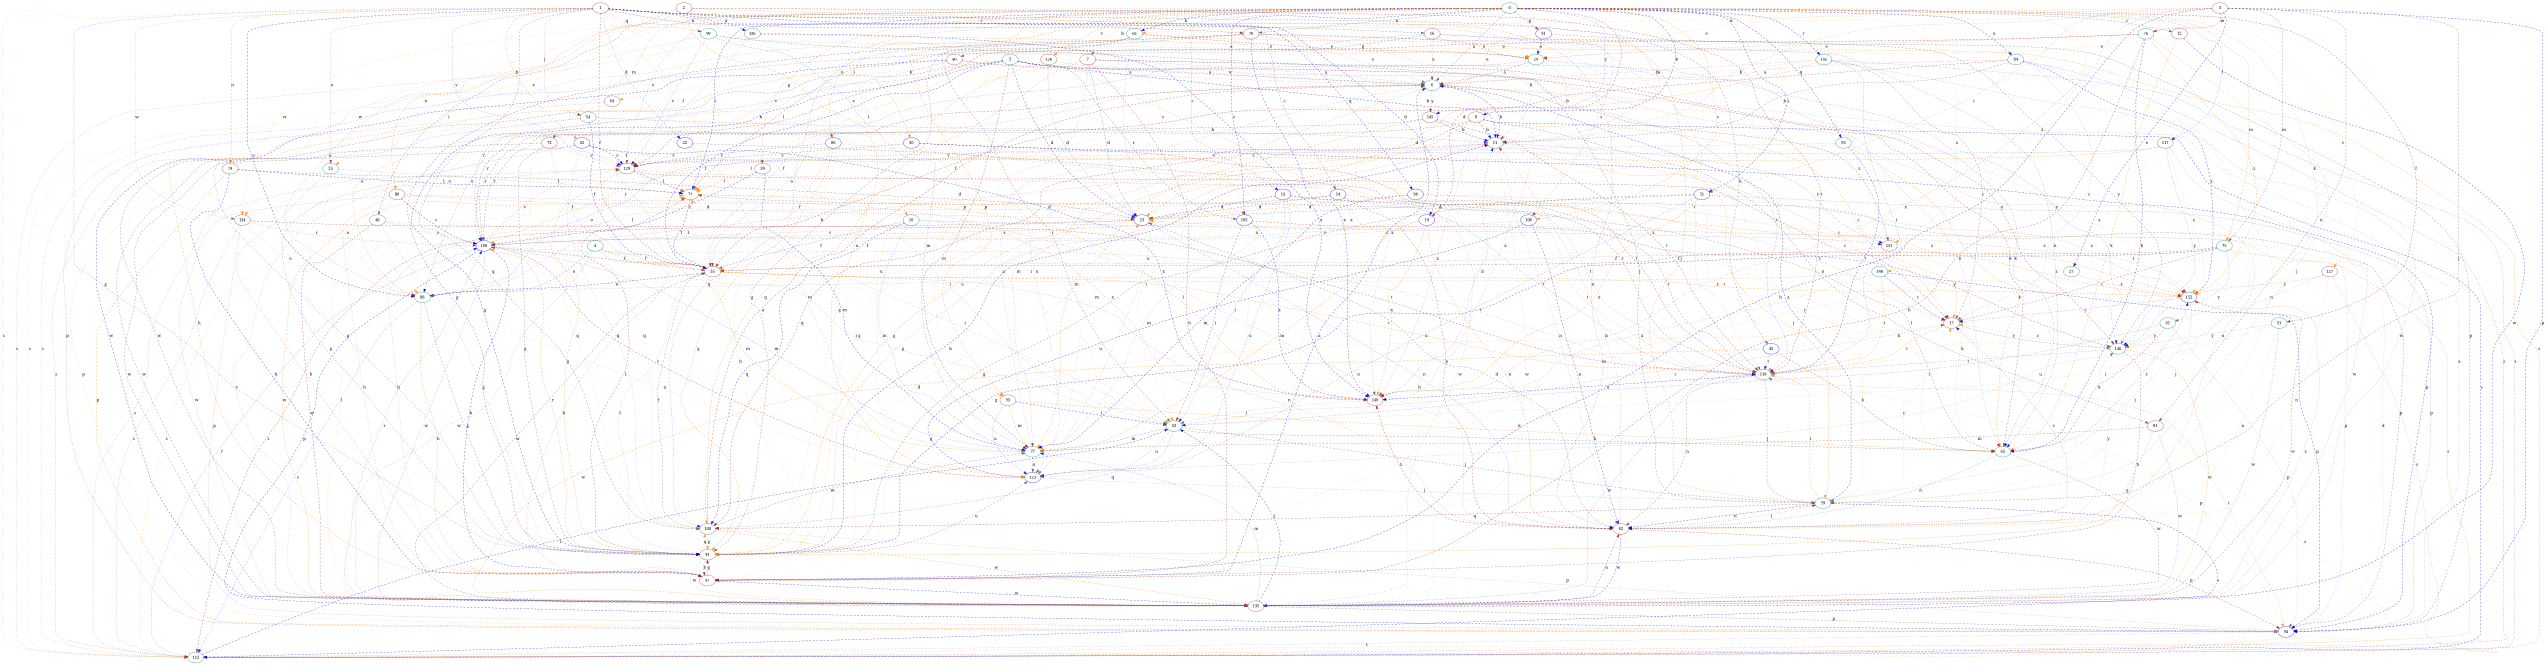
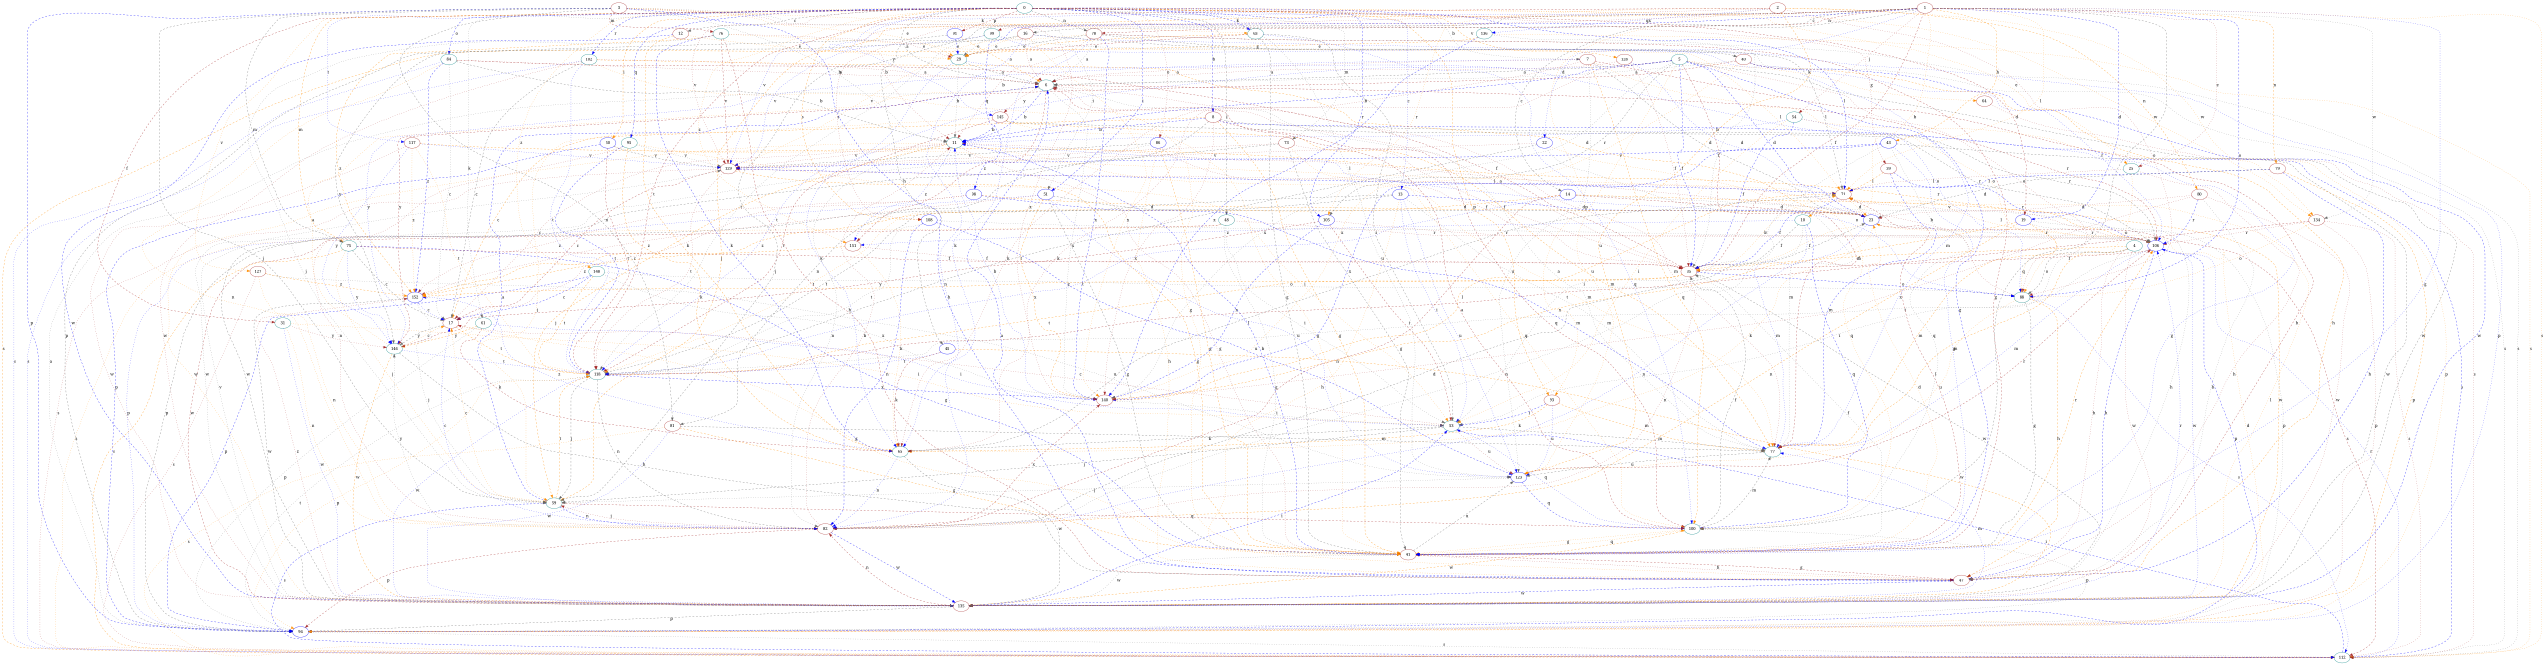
  strict digraph {
    fontname="Noto Serif"
    node [color=teal fontname="Noto Serif"]
    edge [color=blue fontname="Noto Serif" style=dotted]
    0
    6
    7 [color=brown]
    8 [color=brown]
    12 [color=brown]
    13 [color=blue]
    19 [color=blue]
    25
    31
    39 [color=brown]
    48
    50 [color=blue]
    51 [color=blue]
    61
    63
    71 [color=brown]
    73 [color=brown]
    75
    78 [color=brown]
    84
    86 [color=blue]
    91 [color=blue]
    93 [color=brown]
    95
    102
    105 [color=blue]
    108 [color=blue]
    117 [color=brown]
    127 [color=brown]
    128 [color=brown]
    129 [color=brown]
    134 [color=brown]
    145 [color=brown]
    148
    151 [color=brown]
    11
    140 [color=brown]
    77
    106 [color=blue]
    88
    100
    123 [color=blue]
    47 [color=brown]
    23 [color=blue]
    65
    146
    41 [color=brown]
    112
    81 [color=brown]
    17 [color=brown]
    29
    135 [color=brown]
    118
    94 [color=blue]
    53
    82 [color=brown]
    152 [color=blue]
    35 [color=brown]
    59
    1 [color=brown]
    10
    14 [color=blue]
    16 [color=brown]
    22 [color=blue]
    43 [color=blue]
    45 [color=blue]
    54
    79 [color=brown]
    98 [color=blue]
    99
    40 [color=brown]
    2 [color=brown]
    80 [color=brown]
    136
    3 [color=brown]
-   27
    76
    4
    5
    64 [color=brown]
    0 -> 6 [color=gray40 label=a style=dashed]
    0 -> 7 [color=gray40 label=b]
    0 -> 8 [label=b style=dashed]
    0 -> 12 [color=gray40 label=c style=dashed]
    0 -> 13 [label=c]
    0 -> 19 [color=brown label=d style=dashed]
    0 -> 25 [color=darkorange label=e]
    0 -> 31 [color=brown label=f style=dashed]
    0 -> 39 [color=brown label=g]
    0 -> 48 [color=gray40 label=i style=dashed]
    0 -> 50 [color=darkorange label=i style=dashed]
    0 -> 51 [label=i style=dashed]
    0 -> 61 [color=gray40 label=k]
    0 -> 63 [label=k style=dashed]
    0 -> 71 [label=l style=dashed]
    0 -> 73 [color=gray40 label=m]
    0 -> 75 [color=darkorange label=m style=dashed]
    0 -> 78 [color=gray40 label=n style=dashed]
    0 -> 84 [label=o style=dashed]
    0 -> 86 [color=brown label=o]
    0 -> 91 [color=brown label=p style=dashed]
    0 -> 93 [color=darkorange label=p style=dashed]
    0 -> 95 [label=q style=dashed]
    0 -> 102 [label=r style=dashed]
    0 -> 105 [label=r style=dashed]
    0 -> 108 [color=darkorange label=s style=dashed]
    0 -> 117 [label=t]
    0 -> 127 [color=darkorange label=v]
    0 -> 128 [color=darkorange label=v style=dashed]
    0 -> 129 [color=brown label=v]
    0 -> 134 [color=darkorange label=w]
    0 -> 145 [label=y]
    0 -> 148 [color=darkorange label=z]
    0 -> 151 [color=darkorange label=z]
    6 -> 145 [color=brown label=y]
    6 -> 151 [color=brown label=z style=dashed]
    6 -> 11 [label=b style=dashed]
    6 -> 140 [color=gray40 label=x]
    6 -> 77 [color=brown label=m]
    6 -> 106 [color=brown label=r style=dashed]
    7 -> 6 [color=brown label=a]
    7 -> 88 [color=darkorange label=o]
    7 -> 100 [color=darkorange label=q style=dashed]
    7 -> 123 [color=gray40 label=u]
    7 -> 47 [color=brown label=h style=dashed]
    7 -> 23 [color=gray40 label=d style=dashed]
-   7 -> 65 [color=brown label=k style=dashed]
+   7 -> 65 [color=brown label=k]
    7 -> 146 [label=y]
    8 -> 11 [label=b style=dashed]
    8 -> 140 [color=brown label=x]
    8 -> 106 [color=gray40 label=r style=dashed]
    8 -> 100 [color=brown label=q style=dashed]
    8 -> 41 [color=darkorange label=g style=dashed]
    8 -> 112 [label=s style=dashed]
    8 -> 81 [color=gray40 label=n style=dashed]
    8 -> 17 [color=darkorange label=c style=dashed]
    12 -> 65 [color=darkorange label=k style=dashed]
    12 -> 29 [color=darkorange label=e]
    12 -> 135 [label=w style=dashed]
    13 -> 77 [color=gray40 label=m]
    13 -> 123 [label=u]
    13 -> 47 [color=darkorange label=h]
    13 -> 23 [label=d style=dashed]
    13 -> 118 [color=gray40 label=t style=dashed]
    13 -> 94 [color=gray40 label=p style=dashed]
    13 -> 53 [label=i]
    19 -> 140 [color=darkorange label=x style=dashed]
    19 -> 77 [color=darkorange label=m style=dashed]
    19 -> 106 [color=gray40 label=r]
    19 -> 94 [color=gray40 label=p]
    19 -> 82 [color=darkorange label=n style=dashed]
    25 -> 71 [color=brown label=l]
    25 -> 88 [color=darkorange label=o]
    25 -> 47 [color=brown label=h]
    31 -> 146 [color=brown label=y]
    31 -> 135 [label=w]
    31 -> 53 [color=darkorange label=i]
    31 -> 82 [color=darkorange label=n]
    39 -> 71 [color=darkorange label=l style=dashed]
    39 -> 77 [label=m style=dashed]
    39 -> 106 [label=r style=dashed]
    48 -> 106 [color=brown label=r]
    48 -> 41 [color=gray40 label=g]
    48 -> 112 [color=darkorange label=s]
    48 -> 135 [color=brown label=w style=dashed]
    48 -> 53 [color=gray40 label=i]
    50 -> 71 [color=darkorange label=l]
    50 -> 129 [color=gray40 label=v style=dashed]
    50 -> 118 [color=brown label=t style=dashed]
    50 -> 94 [label=p style=dashed]
    51 -> 140 [color=darkorange label=x style=dashed]
    51 -> 123 [label=u]
    51 -> 23 [color=gray40 label=d style=dashed]
    51 -> 41 [color=gray40 label=g style=dashed]
    51 -> 118 [color=darkorange label=t]
    51 -> 94 [label=p]
    51 -> 152 [color=brown label=z]
    61 -> 65 [color=brown label=k style=dashed]
    61 -> 146 [color=darkorange label=y style=dashed]
    61 -> 94 [color=gray40 label=p]
    61 -> 53 [label=i]
    63 -> 100 [label=q]
    63 -> 123 [color=gray40 label=u]
    63 -> 41 [color=gray40 label=g style=dashed]
    63 -> 112 [color=darkorange label=s style=dashed]
    63 -> 29 [color=brown label=e style=dashed]
    63 -> 53 [color=gray40 label=i style=dashed]
    71 -> 23 [color=darkorange label=d]
    71 -> 35 [label=f style=dashed]
    73 -> 129 [color=brown label=v]
    73 -> 100 [color=darkorange label=q]
    73 -> 41 [color=gray40 label=g style=dashed]
    73 -> 135 [color=gray40 label=w style=dashed]
    73 -> 35 [color=brown label=f]
    75 -> 146 [label=y]
    75 -> 41 [label=g style=dashed]
    75 -> 112 [color=darkorange label=s style=dashed]
    75 -> 17 [color=gray40 label=c style=dashed]
    75 -> 35 [color=brown label=f style=dashed]
    75 -> 59 [color=darkorange label=j]
    78 -> 6 [color=gray40 label=a]
    78 -> 71 [color=gray40 label=l style=dashed]
    78 -> 129 [color=darkorange label=v]
    78 -> 11 [color=brown label=b]
    78 -> 140 [label=x style=dashed]
    78 -> 65 [label=k]
    78 -> 41 [color=brown label=g style=dashed]
    78 -> 112 [color=gray40 label=s]
    78 -> 29 [color=gray40 label=e style=dashed]
    84 -> 6 [color=brown label=a]
    84 -> 11 [color=gray40 label=b style=dashed]
    84 -> 112 [label=s]
    84 -> 17 [color=gray40 label=c]
    84 -> 82 [color=darkorange label=n]
    84 -> 152 [label=z style=dashed]
    84 -> 35 [color=brown label=f style=dashed]
    86 -> 129 [color=gray40 label=v style=dashed]
    86 -> 47 [color=darkorange label=h]
    86 -> 41 [color=darkorange label=g style=dashed]
    86 -> 135 [color=gray40 label=w]
    86 -> 35 [color=brown label=f]
    91 -> 6 [color=darkorange label=a style=dashed]
    91 -> 29 [label=e style=dashed]
    91 -> 94 [color=gray40 label=p style=dashed]
    93 -> 77 [color=darkorange label=m style=dashed]
    93 -> 123 [label=u]
    93 -> 65 [color=darkorange label=k style=dashed]
    93 -> 53 [label=i style=dashed]
    95 -> 129 [color=gray40 label=v]
    95 -> 65 [color=darkorange label=k style=dashed]
    95 -> 118 [label=t style=dashed]
    95 -> 53 [color=darkorange label=i]
    95 -> 82 [color=brown label=n]
    102 -> 6 [color=brown label=a]
    102 -> 23 [color=darkorange label=d style=dashed]
    102 -> 41 [color=darkorange label=g]
    102 -> 112 [label=s]
    102 -> 17 [color=gray40 label=c style=dashed]
    102 -> 135 [color=brown label=w]
    102 -> 118 [label=t]
    105 -> 140 [label=x style=dashed]
    105 -> 106 [color=brown label=r]
    105 -> 146 [color=brown label=y style=dashed]
    105 -> 53 [color=brown label=i style=dashed]
    108 -> 106 [color=gray40 label=r]
    108 -> 123 [label=u style=dashed]
    108 -> 118 [color=gray40 label=t]
    108 -> 82 [label=n style=dashed]
    117 -> 129 [label=v]
    117 -> 106 [color=darkorange label=r style=dashed]
    117 -> 146 [label=y]
    117 -> 135 [color=brown label=w]
    117 -> 118 [color=darkorange label=t]
    117 -> 152 [color=darkorange label=z]
    127 -> 123 [color=gray40 label=u]
    127 -> 112 [color=brown label=s]
    127 -> 82 [color=darkorange label=n]
    127 -> 152 [color=darkorange label=z style=dashed]
    128 -> 6 [color=brown label=a]
    128 -> 23 [label=d]
    128 -> 35 [color=brown label=f]
    129 -> 71 [label=l style=dashed]
    129 -> 41 [color=darkorange label=g style=dashed]
    129 -> 112 [color=brown label=s]
    129 -> 17 [color=brown label=c style=dashed]
    129 -> 118 [color=brown label=t]
    134 -> 106 [color=brown label=r]
    134 -> 88 [color=darkorange label=o]
    134 -> 112 [color=brown label=s]
    134 -> 118 [color=brown label=t style=dashed]
    134 -> 94 [color=brown label=p]
    145 -> 11 [label=b style=dashed]
    145 -> 77 [color=darkorange label=m style=dashed]
    145 -> 106 [color=gray40 label=r style=dashed]
    145 -> 41 [color=darkorange label=g]
    145 -> 118 [color=brown label=t style=dashed]
    145 -> 59 [color=darkorange label=j]
    148 -> 140 [color=gray40 label=x]
    148 -> 88 [color=gray40 label=o]
    148 -> 17 [label=c style=dashed]
    148 -> 118 [color=darkorange label=t style=dashed]
    148 -> 94 [label=p style=dashed]
    151 -> 65 [color=darkorange label=k]
    151 -> 152 [color=darkorange label=z style=dashed]
    151 -> 35 [color=brown label=f]
    11 -> 129 [color=brown label=v]
    11 -> 151 [label=z]
    11 -> 77 [color=darkorange label=m]
    11 -> 88 [label=o]
    11 -> 41 [color=brown label=g]
    11 -> 17 [color=brown label=c]
    11 -> 135 [color=darkorange label=w]
    11 -> 82 [color=gray40 label=n]
    11 -> 59 [color=darkorange label=j style=dashed]
    140 -> 71 [color=darkorange label=l style=dashed]
    140 -> 11 [label=b]
    140 -> 53 [color=gray40 label=i]
    77 -> 6 [color=gray40 label=a]
    77 -> 123 [color=gray40 label=u style=dashed]
    106 -> 71 [color=darkorange label=l]
    106 -> 129 [color=brown label=v]
    106 -> 77 [label=m]
    106 -> 47 [label=h style=dashed]
    106 -> 135 [label=w]
    106 -> 118 [color=gray40 label=t]
    106 -> 94 [label=p style=dashed]
    106 -> 35 [color=brown label=f style=dashed]
    88 -> 11 [color=brown label=b]
    88 -> 123 [color=darkorange label=u]
    88 -> 47 [color=darkorange label=h style=dashed]
    88 -> 41 [color=gray40 label=g style=dashed]
    88 -> 112 [label=s]
    100 -> 6 [color=brown label=a style=dashed]
    100 -> 77 [color=gray40 label=m style=dashed]
    100 -> 41 [color=darkorange label=g]
    100 -> 135 [color=darkorange label=w style=dashed]
    100 -> 94 [color=gray40 label=p]
    100 -> 35 [color=gray40 label=f style=dashed]
    123 -> 106 [color=brown label=r style=dashed]
+   123 -> 100 [label=q style=dashed]
    123 -> 59 [color=gray40 label=j]
    47 -> 6 [label=a style=dashed]
    47 -> 41 [color=brown label=g style=dashed]
    47 -> 135 [label=w style=dashed]
    23 -> 106 [color=gray40 label=r]
    23 -> 65 [color=darkorange label=k]
    23 -> 112 [color=brown label=s style=dashed]
    23 -> 82 [label=n]
    23 -> 35 [color=darkorange label=f]
    65 -> 71 [color=gray40 label=l style=dashed]
    65 -> 135 [color=gray40 label=w style=dashed]
    65 -> 82 [label=n]
    65 -> 152 [label=z]
    146 -> 6 [color=darkorange label=a]
    146 -> 47 [color=gray40 label=h style=dashed]
    146 -> 17 [color=darkorange label=c]
    146 -> 135 [color=darkorange label=w style=dashed]
    146 -> 118 [label=t]
    41 -> 71 [color=brown label=l style=dashed]
    41 -> 11 [label=b style=dashed]
    41 -> 106 [color=darkorange label=r style=dashed]
    41 -> 100 [color=darkorange label=q]
    41 -> 123 [color=gray40 label=u style=dashed]
    41 -> 47 [color=brown label=h]
    41 -> 23 [color=darkorange label=d]
    41 -> 135 [color=gray40 label=w]
    41 -> 35 [color=gray40 label=f]
    112 -> 106 [label=r]
    112 -> 53 [label=i style=dashed]
    81 -> 77 [color=gray40 label=m style=dashed]
    81 -> 41 [color=darkorange label=g style=dashed]
    81 -> 112 [color=darkorange label=s]
    81 -> 135 [label=w]
    17 -> 146 [color=gray40 label=y style=dashed]
    17 -> 41 [color=darkorange label=g]
    17 -> 118 [color=darkorange label=t style=dashed]
    29 -> 6 [color=gray40 label=a style=dashed]
    29 -> 11 [color=gray40 label=b]
    29 -> 88 [label=o]
    29 -> 65 [label=k]
    135 -> 71 [color=darkorange label=l]
    135 -> 129 [color=gray40 label=v]
    135 -> 77 [label=m]
    135 -> 106 [label=r]
    135 -> 94 [color=gray40 label=p style=dashed]
    135 -> 53 [label=i style=dashed]
    135 -> 82 [color=brown label=n style=dashed]
    135 -> 152 [color=brown label=z]
    118 -> 140 [label=x style=dashed]
    118 -> 135 [label=w]
    118 -> 94 [color=darkorange label=p]
    118 -> 82 [color=gray40 label=n style=dashed]
    118 -> 59 [color=gray40 label=j style=dashed]
    94 -> 6 [color=gray40 label=a]
    94 -> 23 [color=darkorange label=d]
    94 -> 112 [color=gray40 label=s]
    94 -> 118 [color=gray40 label=t]
    53 -> 77 [color=gray40 label=m style=dashed]
    53 -> 100 [label=q]
    53 -> 123 [color=brown label=u]
    53 -> 65 [color=gray40 label=k style=dashed]
    53 -> 17 [color=brown label=c]
    53 -> 59 [color=gray40 label=j style=dashed]
    82 -> 11 [color=brown label=b]
    82 -> 140 [color=brown label=x style=dashed]
    82 -> 23 [color=gray40 label=d style=dashed]
    82 -> 146 [color=gray40 label=y]
    82 -> 17 [label=c]
    82 -> 135 [label=w style=dashed]
    82 -> 94 [color=brown label=p style=dashed]
    82 -> 59 [color=brown label=j]
    152 -> 17 [label=c]
    152 -> 135 [color=gray40 label=w style=dashed]
    152 -> 59 [color=gray40 label=j]
    35 -> 6 [color=brown label=a]
    35 -> 71 [color=darkorange label=l]
    35 -> 88 [label=o style=dashed]
    35 -> 135 [color=gray40 label=w style=dashed]
    35 -> 118 [color=darkorange label=t style=dashed]
    35 -> 82 [color=brown label=n]
    35 -> 152 [color=darkorange label=z style=dashed]
    59 -> 6 [label=a style=dashed]
    59 -> 100 [color=brown label=q style=dashed]
    59 -> 112 [label=s style=dashed]
    59 -> 17 [color=darkorange label=c]
    59 -> 118 [color=darkorange label=t style=dashed]
    59 -> 82 [label=n style=dashed]
    1 -> 19 [label=d style=dashed]
    1 -> 25 [color=brown label=e]
    1 -> 71 [color=darkorange label=l]
    1 -> 78 [color=brown label=n style=dashed]
    1 -> 108 [color=brown label=s]
    1 -> 129 [label=v]
    1 -> 134 [color=gray40 label=w]
    1 -> 88 [label=o style=dashed]
    1 -> 100 [color=gray40 label=q style=dashed]
    1 -> 41 [label=g]
    1 -> 112 [color=darkorange label=s]
    1 -> 35 [color=brown label=f style=dashed]
    1 -> 59 [color=darkorange label=j style=dashed]
    1 -> 10 [color=darkorange label=b]
    1 -> 14 [color=gray40 label=c style=dashed]
    1 -> 16 [color=gray40 label=c style=dashed]
    1 -> 22 [label=d]
    1 -> 43 [color=darkorange label=h style=dashed]
    1 -> 45 [color=gray40 label=h style=dashed]
    1 -> 54 [color=brown label=j]
    1 -> 79 [color=darkorange label=n style=dashed]
    1 -> 98 [label=q style=dashed]
    1 -> 99 [color=brown label=q]
    10 -> 151 [label=z]
    10 -> 77 [label=m]
    10 -> 100 [label=q style=dashed]
    10 -> 82 [color=gray40 label=n]
    10 -> 35 [color=gray40 label=f style=dashed]
    14 -> 47 [color=gray40 label=h]
    14 -> 23 [color=brown label=d style=dashed]
    14 -> 135 [color=darkorange label=w style=dashed]
    14 -> 118 [label=t]
    14 -> 82 [color=brown label=n style=dashed]
    14 -> 152 [color=darkorange label=z style=dashed]
    16 -> 6 [color=brown label=a]
    16 -> 140 [color=darkorange label=x]
    16 -> 146 [color=gray40 label=y style=dashed]
    16 -> 29 [color=darkorange label=e]
    16 -> 118 [color=gray40 label=t]
    16 -> 94 [label=p]
    16 -> 82 [label=n]
    16 -> 40 [color=gray40 label=g style=dashed]
    22 -> 129 [color=brown label=v]
    22 -> 77 [color=gray40 label=m]
    22 -> 100 [color=darkorange label=q]
    22 -> 118 [color=gray40 label=t style=dashed]
    43 -> 129 [label=v style=dashed]
    43 -> 140 [label=x style=dashed]
    43 -> 100 [color=gray40 label=q]
    43 -> 41 [label=g]
    43 -> 135 [color=gray40 label=w style=dashed]
    43 -> 53 [color=gray40 label=i]
    45 -> 65 [color=brown label=k style=dashed]
    45 -> 135 [color=darkorange label=w style=dashed]
    45 -> 118 [label=t]
    54 -> 11 [label=b]
    54 -> 41 [label=g]
    54 -> 94 [color=darkorange label=p]
    54 -> 53 [color=darkorange label=i]
    54 -> 35 [label=f style=dashed]
    79 -> 71 [label=l style=dashed]
    79 -> 47 [label=h style=dashed]
    79 -> 23 [color=gray40 label=d style=dashed]
    79 -> 94 [color=darkorange label=p style=dashed]
    98 -> 77 [label=m style=dashed]
    98 -> 23 [color=darkorange label=d style=dashed]
    98 -> 17 [color=brown label=c]
    98 -> 152 [color=brown label=z]
    99 -> 129 [label=v]
    99 -> 77 [label=m]
    99 -> 112 [color=gray40 label=s]
    99 -> 29 [color=gray40 label=e]
    99 -> 59 [color=gray40 label=j style=dashed]
    40 -> 6 [color=gray40 label=a]
    40 -> 140 [color=darkorange label=x]
    40 -> 106 [label=r]
    40 -> 47 [color=darkorange label=h style=dashed]
    40 -> 146 [color=brown label=y style=dashed]
    40 -> 135 [label=w style=dashed]
    2 -> 93 [color=darkorange label=p]
    2 -> 105 [color=darkorange label=r]
    2 -> 134 [color=darkorange label=w]
    2 -> 11 [color=brown label=b]
    2 -> 88 [color=brown label=o]
    2 -> 123 [color=darkorange label=u style=dashed]
    2 -> 118 [color=brown label=t style=dashed]
    2 -> 80 [color=darkorange label=n style=dashed]
    2 -> 136 [label=x]
    80 -> 140 [color=brown label=x]
    80 -> 106 [label=r style=dashed]
    80 -> 47 [color=gray40 label=h]
    80 -> 23 [color=brown label=d]
    80 -> 135 [color=brown label=w]
    136 -> 140 [label=x style=dashed]
    136 -> 112 [color=darkorange label=s]
    136 -> 29 [color=darkorange label=e style=dashed]
    136 -> 35 [color=gray40 label=f]
    3 -> 51 [color=gray40 label=i]
    3 -> 63 [color=darkorange label=k]
    3 -> 75 [color=gray40 label=m style=dashed]
    3 -> 11 [color=gray40 label=b]
    3 -> 140 [color=brown label=x]
    3 -> 47 [label=h style=dashed]
    3 -> 81 [color=gray40 label=n style=dashed]
    3 -> 29 [color=darkorange label=e]
    3 -> 94 [label=p style=dashed]
    3 -> 59 [color=gray40 label=j style=dashed]
-   3 -> 27 [label=e style=dashed]
    3 -> 76 [color=brown label=m style=dashed]
-   27 -> 77 [color=darkorange label=m]
-   27 -> 152 [color=brown label=z]
    76 -> 71 [color=darkorange label=l]
    76 -> 129 [color=brown label=v style=dashed]
    76 -> 47 [color=brown label=h style=dashed]
    76 -> 65 [label=k style=dashed]
    76 -> 29 [color=brown label=e]
    76 -> 152 [color=darkorange label=z style=dashed]
    76 -> 59 [color=gray40 label=j]
    4 -> 77 [color=darkorange label=m style=dashed]
    4 -> 88 [color=gray40 label=o style=dashed]
    4 -> 47 [color=brown label=h]
    4 -> 135 [color=brown label=w]
    4 -> 53 [color=gray40 label=i]
    4 -> 35 [color=darkorange label=f style=dashed]
    5 -> 6 [color=gray40 label=a style=dashed]
    5 -> 105 [color=gray40 label=r style=dashed]
    5 -> 11 [label=b style=dashed]
    5 -> 140 [color=gray40 label=x]
    5 -> 77 [color=brown label=m style=dashed]
    5 -> 88 [color=brown label=o]
    5 -> 123 [color=darkorange label=u]
    5 -> 23 [label=d style=dashed]
    5 -> 65 [color=brown label=k]
    5 -> 41 [label=g style=dashed]
    5 -> 135 [color=gray40 label=w style=dashed]
    5 -> 118 [label=t]
    5 -> 35 [label=f style=dashed]
    5 -> 64 [color=darkorange label=k]
    64 -> 112 [color=brown label=s]
  }
